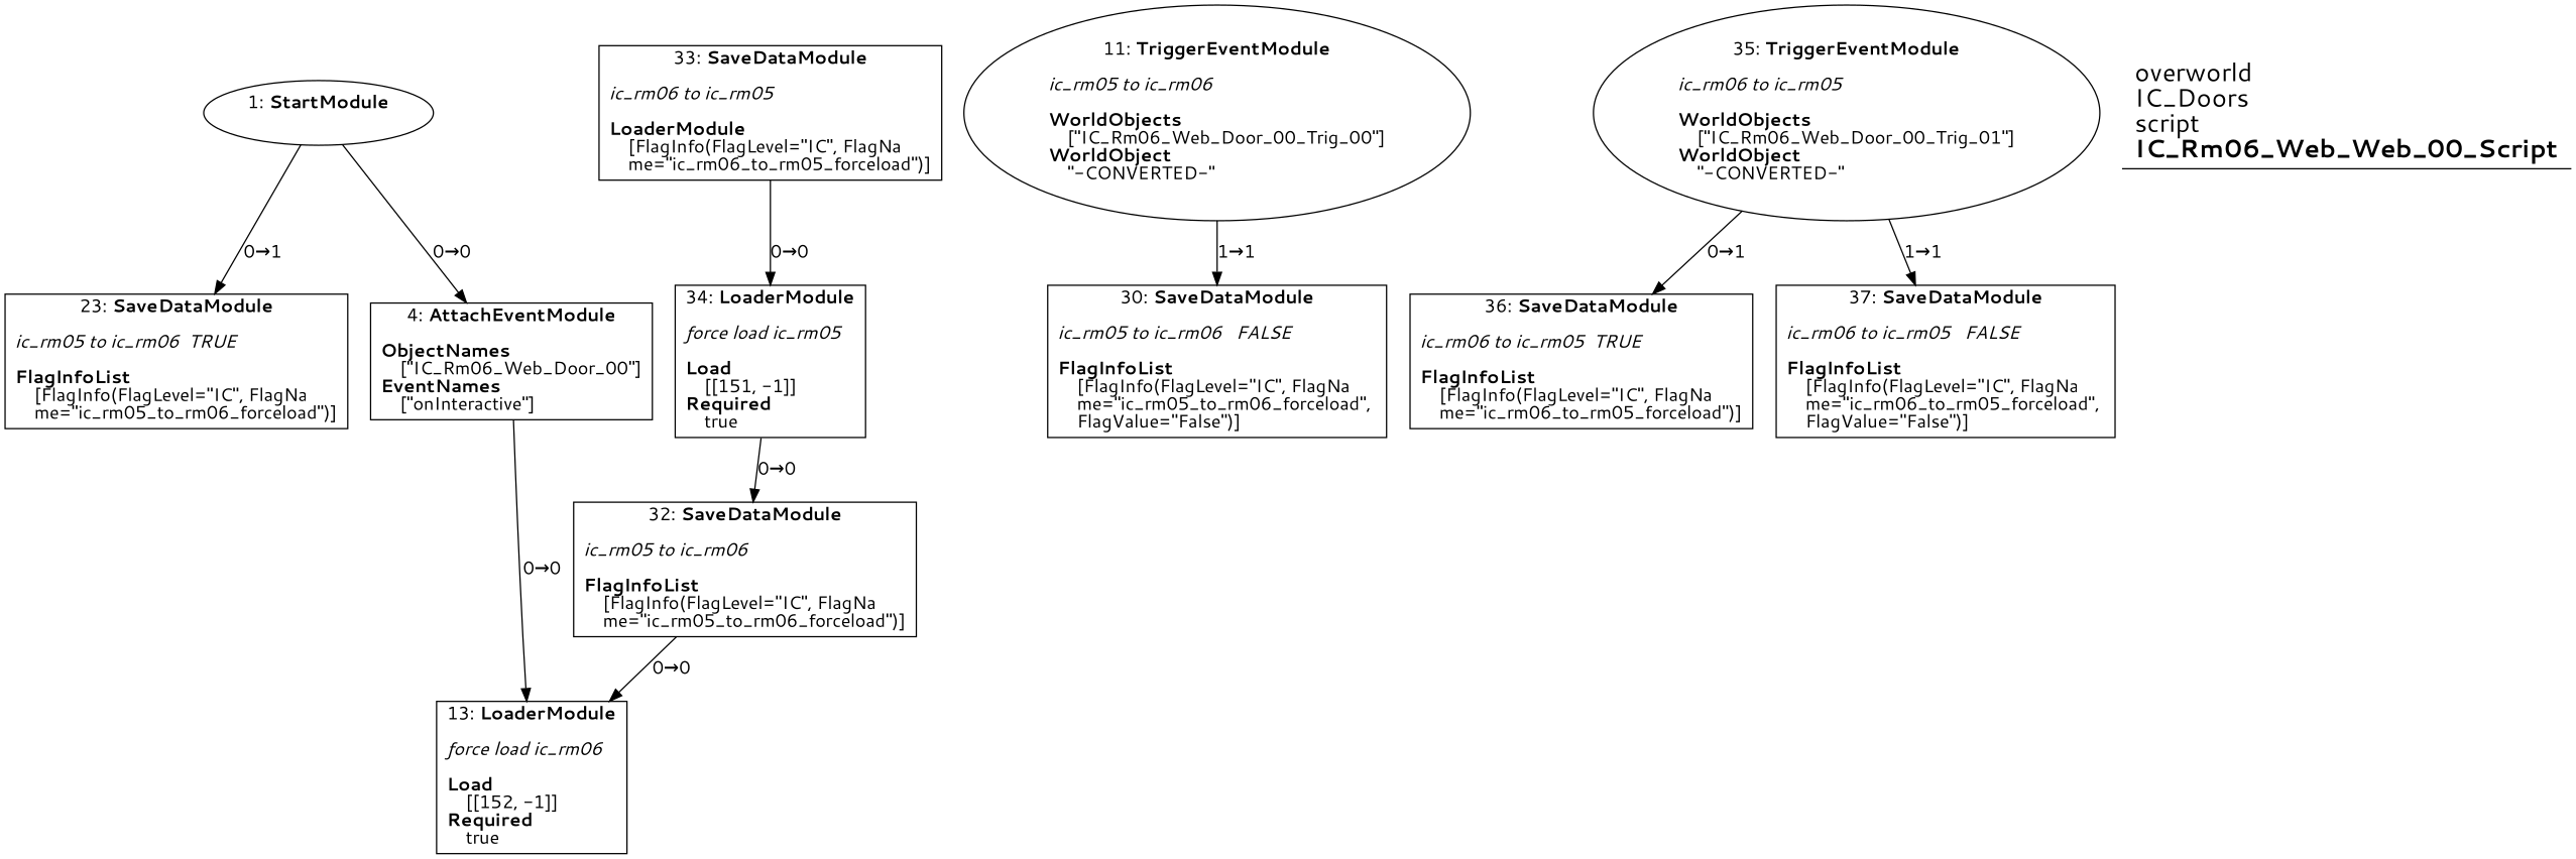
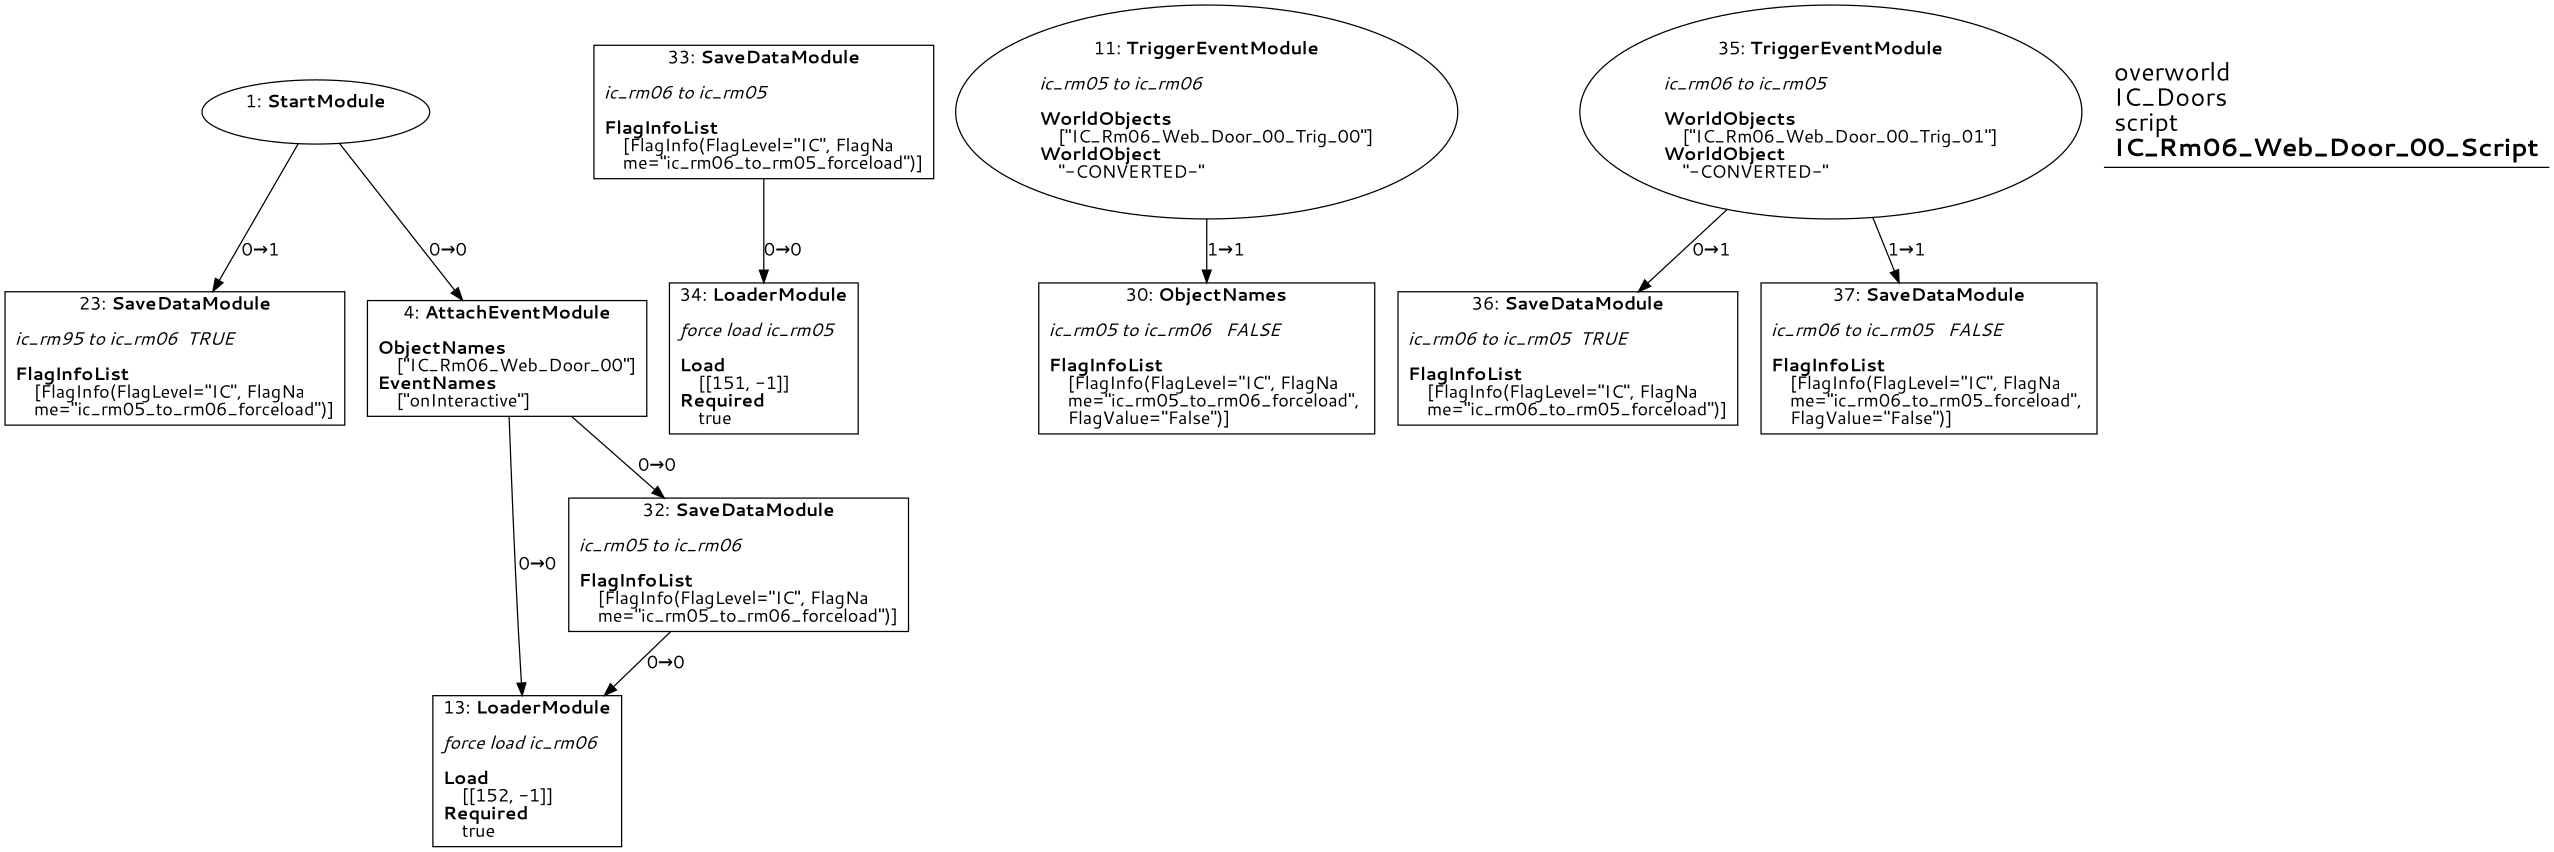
  digraph {
    fontname="Segoe UI"
    splines=spline
    node [fontname="Segoe UI" shape=box]
    edge [fontname="Segoe UI"]
    n1 [label=<1: <b>StartModule</b><br/><br/>> shape=oval]
    n2 [label=<4: <b>AttachEventModule</b><br/><br/><b>ObjectNames</b><br align="left"/>    [&quot;IC_Rm06_Web_Door_00&quot;]<br align="left"/><b>EventNames</b><br align="left"/>    [&quot;onInteractive&quot;]<br align="left"/>>]
-   n3 [label=<23: <b>SaveDataModule</b><br/><br/><i>ic_rm05 to ic_rm06  TRUE<br align="left"/></i><br align="left"/><b>FlagInfoList</b><br align="left"/>    [FlagInfo(FlagLevel=&quot;IC&quot;, FlagNa<br align="left"/>    me=&quot;ic_rm05_to_rm06_forceload&quot;)]<br align="left"/>>]
+   n3 [label=<23: <b>SaveDataModule</b><br/><br/><i>ic_rm95 to ic_rm06  TRUE<br align="left"/></i><br align="left"/><b>FlagInfoList</b><br align="left"/>    [FlagInfo(FlagLevel=&quot;IC&quot;, FlagNa<br align="left"/>    me=&quot;ic_rm05_to_rm06_forceload&quot;)]<br align="left"/>>]
    n4 [label=<32: <b>SaveDataModule</b><br/><br/><i>ic_rm05 to ic_rm06<br align="left"/></i><br align="left"/><b>FlagInfoList</b><br align="left"/>    [FlagInfo(FlagLevel=&quot;IC&quot;, FlagNa<br align="left"/>    me=&quot;ic_rm05_to_rm06_forceload&quot;)]<br align="left"/>>]
    n5 [label=<13: <b>LoaderModule</b><br/><br/><i>force load ic_rm06<br align="left"/></i><br align="left"/><b>Load</b><br align="left"/>    [[152, -1]]<br align="left"/><b>Required</b><br align="left"/>    true<br align="left"/>>]
-   n6 [label=<33: <b>SaveDataModule</b><br/><br/><i>ic_rm06 to ic_rm05<br align="left"/></i><br align="left"/><b>LoaderModule</b><br align="left"/>    [FlagInfo(FlagLevel=&quot;IC&quot;, FlagNa<br align="left"/>    me=&quot;ic_rm06_to_rm05_forceload&quot;)]<br align="left"/>>]
+   n6 [label=<33: <b>SaveDataModule</b><br/><br/><i>ic_rm06 to ic_rm05<br align="left"/></i><br align="left"/><b>FlagInfoList</b><br align="left"/>    [FlagInfo(FlagLevel=&quot;IC&quot;, FlagNa<br align="left"/>    me=&quot;ic_rm06_to_rm05_forceload&quot;)]<br align="left"/>>]
    n7 [label=<34: <b>LoaderModule</b><br/><br/><i>force load ic_rm05<br align="left"/></i><br align="left"/><b>Load</b><br align="left"/>    [[151, -1]]<br align="left"/><b>Required</b><br align="left"/>    true<br align="left"/>>]
    n8 [label=<11: <b>TriggerEventModule</b><br/><br/><i>ic_rm05 to ic_rm06<br align="left"/></i><br align="left"/><b>WorldObjects</b><br align="left"/>    [&quot;IC_Rm06_Web_Door_00_Trig_00&quot;]<br align="left"/><b>WorldObject</b><br align="left"/>    &quot;-CONVERTED-&quot;<br align="left"/>> shape=oval]
-   n9 [label=<30: <b>SaveDataModule</b><br/><br/><i>ic_rm05 to ic_rm06   FALSE<br align="left"/></i><br align="left"/><b>FlagInfoList</b><br align="left"/>    [FlagInfo(FlagLevel=&quot;IC&quot;, FlagNa<br align="left"/>    me=&quot;ic_rm05_to_rm06_forceload&quot;, <br align="left"/>    FlagValue=&quot;False&quot;)]<br align="left"/>>]
+   n9 [label=<30: <b>ObjectNames</b><br/><br/><i>ic_rm05 to ic_rm06   FALSE<br align="left"/></i><br align="left"/><b>FlagInfoList</b><br align="left"/>    [FlagInfo(FlagLevel=&quot;IC&quot;, FlagNa<br align="left"/>    me=&quot;ic_rm05_to_rm06_forceload&quot;, <br align="left"/>    FlagValue=&quot;False&quot;)]<br align="left"/>>]
    n10 [label=<35: <b>TriggerEventModule</b><br/><br/><i>ic_rm06 to ic_rm05<br align="left"/></i><br align="left"/><b>WorldObjects</b><br align="left"/>    [&quot;IC_Rm06_Web_Door_00_Trig_01&quot;]<br align="left"/><b>WorldObject</b><br align="left"/>    &quot;-CONVERTED-&quot;<br align="left"/>> shape=oval]
    n11 [label=<36: <b>SaveDataModule</b><br/><br/><i>ic_rm06 to ic_rm05  TRUE<br align="left"/></i><br align="left"/><b>FlagInfoList</b><br align="left"/>    [FlagInfo(FlagLevel=&quot;IC&quot;, FlagNa<br align="left"/>    me=&quot;ic_rm06_to_rm05_forceload&quot;)]<br align="left"/>>]
    n12 [label=<37: <b>SaveDataModule</b><br/><br/><i>ic_rm06 to ic_rm05   FALSE<br align="left"/></i><br align="left"/><b>FlagInfoList</b><br align="left"/>    [FlagInfo(FlagLevel=&quot;IC&quot;, FlagNa<br align="left"/>    me=&quot;ic_rm06_to_rm05_forceload&quot;, <br align="left"/>    FlagValue=&quot;False&quot;)]<br align="left"/>>]
-   n13 [label=<<font point-size="20">overworld<br align="left"/>IC_Doors<br align="left"/>script<br align="left"/><b>IC_Rm06_Web_Web_00_Script</b><br align="left"/></font>> shape=underline]
+   n13 [label=<<font point-size="20">overworld<br align="left"/>IC_Doors<br align="left"/>script<br align="left"/><b>IC_Rm06_Web_Door_00_Script</b><br align="left"/></font>> shape=underline]
    n1 -> n2 [label="0→0"]
    n1 -> n3 [label="0→1"]
-   n7 -> n4 [label="0→0"]
+   n2 -> n4 [label="0→0"]
    n2 -> n5 [label="0→0"]
    n4 -> n5 [label="0→0"]
    n6 -> n7 [label="0→0"]
    n8 -> n9 [label="1→1"]
    n10 -> n11 [label="0→1"]
    n10 -> n12 [label="1→1"]
  }
